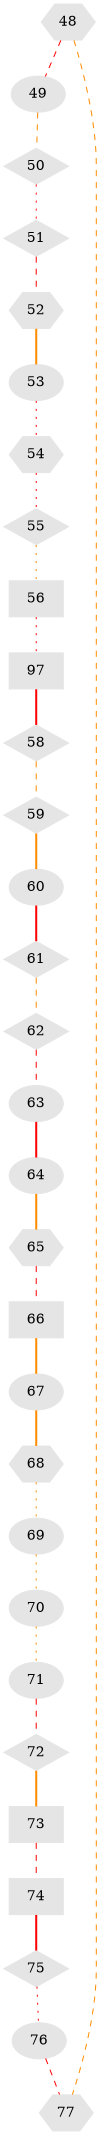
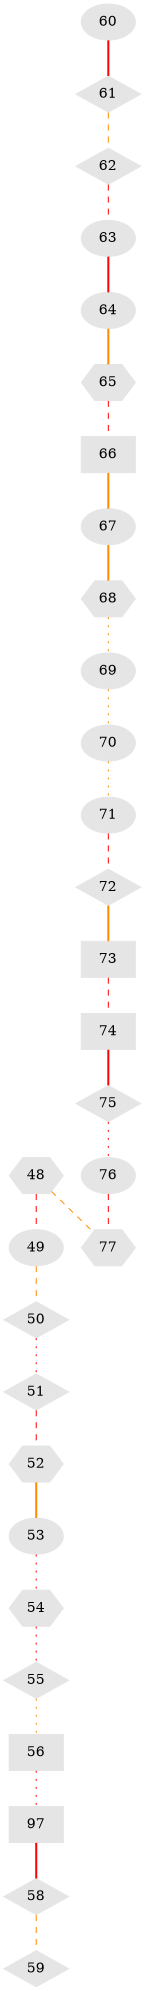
  graph {
    node [color=gray90 shape=ellipse style=filled]
    edge [color=red style=dashed]
    48 [shape=hexagon super="+47"]
    49
    77 [shape=hexagon super="+4+5+6+12+13+14+20+21+22+28+29+30+36+37+38+44+45+46"]
    50 [shape=diamond]
    51 [shape=diamond]
    52 [shape=hexagon]
    53
    54 [shape=hexagon]
    55 [shape=diamond]
    56 [shape=box]
    n11 [label=97 shape=box]
    58 [shape=diamond]
    59 [shape=diamond]
    60
    61 [shape=diamond]
    62 [shape=diamond]
    63
    64
    65 [shape=hexagon]
    66 [shape=box]
    67
    68 [shape=hexagon]
    69
    70
    71
    72 [shape=diamond]
    73 [shape=box]
    74 [shape=box]
    75 [shape=diamond]
    76
    48 -- 49
    48 -- 77 [color=darkorange]
    49 -- 50 [color=darkorange]
    50 -- 51 [style=dotted]
    51 -- 52
    52 -- 53 [color=darkorange style=bold]
    53 -- 54 [style=dotted]
    54 -- 55 [style=dotted]
    55 -- 56 [color=darkorange style=dotted]
    56 -- n11 [style=dotted]
    n11 -- 58 [style=bold]
    58 -- 59 [color=darkorange]
-   59 -- 60 [color=darkorange style=bold]
    60 -- 61 [style=bold]
    61 -- 62 [color=darkorange]
    62 -- 63
    63 -- 64 [style=bold]
    64 -- 65 [color=darkorange style=bold]
    65 -- 66
    66 -- 67 [color=darkorange style=bold]
    67 -- 68 [color=darkorange style=bold]
    68 -- 69 [color=darkorange style=dotted]
    69 -- 70 [color=darkorange style=dotted]
    70 -- 71 [color=darkorange style=dotted]
    71 -- 72
    72 -- 73 [color=darkorange style=bold]
    73 -- 74
    74 -- 75 [style=bold]
    75 -- 76 [style=dotted]
    76 -- 77
  }
